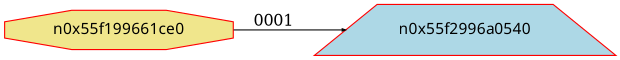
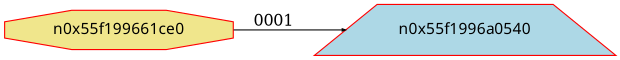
  digraph {
    rankdir=LR
    node [fontname=Terminus style=filled color=red]
    n0x55f199661ce0 [height=.1 shape=octagon width=.1 fillcolor=khaki]
-   n0x55f1996a0540 [fillcolor=lightblue height=.1 shape=trapezium width=.1 label=n0x55f2996a0540]
+   n0x55f1996a0540 [fillcolor=lightblue height=.1 shape=trapezium width=.1]
    n0x55f199661ce0 -> n0x55f1996a0540 [arrowsize=.3 label=0001 style=solid]
  }
